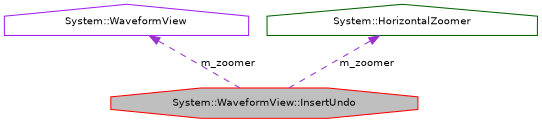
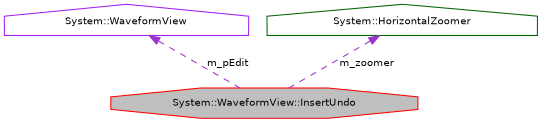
  digraph {
    node [fillcolor=white fontname=Helvetica fontsize=10 shape=house style=filled]
    edge [color=darkorchid3 dir=back fontname=Helvetica fontsize=10 labelfontname=Helvetica labelfontsize=10 style=dashed]
    n1 [color=red fillcolor=grey75 fontcolor=black height=0.2 label="System::WaveformView::InsertUndo" shape=octagon width=0.4]
    n2 [color=purple height=0.2 label="System::WaveformView" width=0.4]
    n3 [color=darkgreen height=0.2 label="System::HorizontalZoomer" width=0.4]
-   n2 -> n1 [label=" m_zoomer"]
+   n2 -> n1 [label=" m_pEdit"]
    n3 -> n1 [label=" m_zoomer"]
  }
